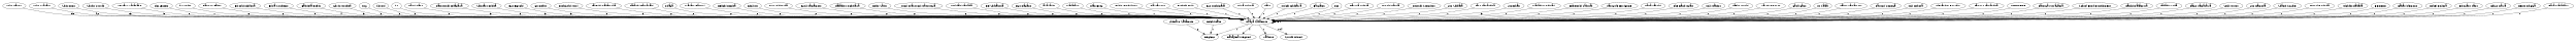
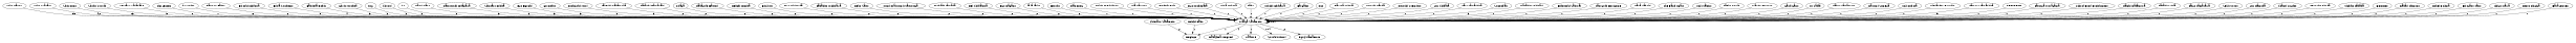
  digraph {
    fontname="DejaVu Serif"
    node [fontname="DejaVu Serif"]
    edge [fontname="DejaVu Serif"]
    "Maaya Sakamoto"
    "Nakajima Megumi"
    Negicco
    Walkure
    "Suzuki Minori"
    "Yoko Kanno"
    "Yuho Iwasato"
    "Shin Kono"
    "Shoko Suzuki"
    "Zentaro Watanabe"
    "Tim Jensen"
    "h-wonder"
    "Rasmus Faber"
    "Hiroshi Ichikura"
    "Frida Sundemo"
    "Gabriela Robin"
    "Chris Mosdell"
    troy
    Shusui
    "h's"
    "Kaori Kano"
    "Katsutoshi Kitagawa"
    "Shintaro Tokita"
    "Ryo Eguchi"
    Cornelius
    "Toshiyuki Mori"
    "Takeshi Nakatsuka"
    "Takashi Hamazaki"
    solaya
-   "Takayuki Hattori" [label="Iwasato Hattori"]
+   "Takayuki Hattori"
    "Keiichi Tomita"
    "Ginji Ito"
    "Toru Ishitsuka"
    "Ryuji Yamamoto"
    "Shintaro Sakamoto"
    "Takahito Uchisawa"
    "Neko Saito"
    "Yumi Arai/Yumi Matsutoya"
    "Toshiaki Yamada"
    "Rei Shibakusa"
    "Ryo Nagano"
    "la la larks"
-   Etsuko [label=Masakazu]
+   Etsuko
    "Alan Brey"
    "Robin Fredrikson"
    "Ola Larsson"
    "Fredeik Hult"
    "Ryo Yoshimata"
    "Mina Kubota"
    Tabo
    "Yuichi Ichikawa"
    Bargains
    Aco
    "Haruna Yokota"
    "Tomoki Kanda"
    "Atsushi Suemitsu"
    "Jun Shibata"
    "Taro Yamashita"
    Suneohair
    "Masahito Ishinari"
    "Hidetoshi Sakurai"
    "Yasuyuki Horigome"
    "Kana Yabuki"
    "The Band Apart"
    "Yoji Makino"
    "Taeko Onuki"
    "Martin Persson"
    "Caoli Cano"
    "Yu Sakai"
    "Takuo Yamamoto"
    "Kazumi Someya"
    "Yoji Kubota"
    "Alexander Borodin"
    "Tatsuro Yamashita"
    DEPAPEPE
    "Tatsuya Murayama"
    "School Food Punishment"
    "Koichi Tabo"
    "Taichi Nakamura"
    "Takahiro Iida"
    "Taiyo Yamazawa"
    "Seiji Mutou"
    "Jun Kamoda"
    "Shanti Snyder"
    "Kensuke Okuda"
    "Michiko Takada"
    GONTITI
    "Gakari Ikimono"
    "Kohei Dojima"
    "Hiroyasu Yano"
    "Ichiyo Izawa"
    "Kento Ohgiya"
-   "Hara Masakazu"
+   "Hara Masakazu" [label="Hara Jensen"]
    "Maaya Sakamoto" -> "Maaya Sakamoto" [label=104]
    "Maaya Sakamoto" -> "Nakajima Megumi" [label=4]
    "Maaya Sakamoto" -> Negicco [label=1]
    "Maaya Sakamoto" -> Walkure [label=1]
    "Maaya Sakamoto" -> "Suzuki Minori" [label=104]
    "Yoko Kanno" -> "Maaya Sakamoto" [label=95]
    "Yuho Iwasato" -> "Maaya Sakamoto" [label=42]
    "Shin Kono" -> "Maaya Sakamoto" [label=13]
    "Shoko Suzuki" -> "Maaya Sakamoto" [label=9]
    "Zentaro Watanabe" -> "Maaya Sakamoto" [label=8]
    "Tim Jensen" -> "Maaya Sakamoto" [label=7]
    "h-wonder" -> "Maaya Sakamoto" [label=6]
    "Rasmus Faber" -> "Maaya Sakamoto" [label=6]
    "Hiroshi Ichikura" -> "Maaya Sakamoto" [label=5]
    "Frida Sundemo" -> "Maaya Sakamoto" [label=4]
    "Gabriela Robin" -> "Maaya Sakamoto" [label=3]
    "Chris Mosdell" -> "Maaya Sakamoto" [label=3]
    troy -> "Maaya Sakamoto" [label=3]
    Shusui -> "Maaya Sakamoto" [label=3]
    "h's" -> "Maaya Sakamoto" [label=3]
    "Kaori Kano" -> "Maaya Sakamoto" [label=3]
    "Katsutoshi Kitagawa" -> "Maaya Sakamoto" [label=3]
    "Shintaro Tokita" -> "Maaya Sakamoto" [label=3]
    "Ryo Eguchi" -> "Maaya Sakamoto" [label=3]
    Cornelius -> "Maaya Sakamoto" [label=3]
    "Toshiyuki Mori" -> "Maaya Sakamoto" [label=3]
    "Takeshi Nakatsuka" -> "Maaya Sakamoto" [label=2]
    "Takashi Hamazaki" -> "Maaya Sakamoto" [label=2]
    solaya -> "Maaya Sakamoto" [label=2]
    "Takayuki Hattori" -> "Maaya Sakamoto" [label=2]
    "Keiichi Tomita" -> "Maaya Sakamoto" [label=2]
    "Ginji Ito" -> "Maaya Sakamoto" [label=2]
    "Toru Ishitsuka" -> "Maaya Sakamoto" [label=2]
-   "Ryuji Yamamoto" -> "Maaya Sakamoto" [label=2]
+   "Maaya Sakamoto" -> "Ryuji Yamamoto" [label=2]
    "Shintaro Sakamoto" -> Negicco [label=2]
    "Takahito Uchisawa" -> "Maaya Sakamoto" [label=2]
    "Neko Saito" -> "Maaya Sakamoto" [label=2]
    "Yumi Arai/Yumi Matsutoya" -> "Maaya Sakamoto" [label=2]
    "Toshiaki Yamada" -> "Maaya Sakamoto" [label=2]
    "Rei Shibakusa" -> "Maaya Sakamoto" [label=2]
    "Ryo Nagano" -> "Maaya Sakamoto" [label=2]
    "la la larks" -> "Maaya Sakamoto" [label=2]
    Etsuko -> "Maaya Sakamoto" [label=1]
    "Alan Brey" -> "Maaya Sakamoto" [label=1]
    "Robin Fredrikson" -> "Maaya Sakamoto" [label=1]
    "Ola Larsson" -> "Maaya Sakamoto" [label=1]
    "Fredeik Hult" -> "Maaya Sakamoto" [label=1]
    "Ryo Yoshimata" -> "Maaya Sakamoto" [label=1]
    "Mina Kubota" -> "Maaya Sakamoto" [label=1]
    Tabo -> "Maaya Sakamoto" [label=1]
    "Yuichi Ichikawa" -> "Maaya Sakamoto" [label=1]
    Bargains -> "Maaya Sakamoto" [label=1]
    Aco -> "Maaya Sakamoto" [label=1]
    "Haruna Yokota" -> "Maaya Sakamoto" [label=1]
    "Tomoki Kanda" -> "Maaya Sakamoto" [label=1]
    "Atsushi Suemitsu" -> "Maaya Sakamoto" [label=1]
    "Jun Shibata" -> "Maaya Sakamoto" [label=1]
    "Taro Yamashita" -> "Maaya Sakamoto" [label=1]
    Suneohair -> "Maaya Sakamoto" [label=3]
    "Masahito Ishinari" -> "Maaya Sakamoto" [label=1]
    "Hidetoshi Sakurai" -> "Maaya Sakamoto" [label=1]
    "Yasuyuki Horigome" -> "Maaya Sakamoto" [label=1]
    "Kana Yabuki" -> "Maaya Sakamoto" [label=1]
    "The Band Apart" -> "Maaya Sakamoto" [label=1]
    "Yoji Makino" -> "Maaya Sakamoto" [label=1]
    "Taeko Onuki" -> "Maaya Sakamoto" [label=1]
    "Martin Persson" -> "Maaya Sakamoto" [label=1]
    "Caoli Cano" -> "Maaya Sakamoto" [label=1]
    "Yu Sakai" -> "Maaya Sakamoto" [label=1]
    "Takuo Yamamoto" -> "Maaya Sakamoto" [label=1]
    "Kazumi Someya" -> "Maaya Sakamoto" [label=1]
    "Yoji Kubota" -> "Maaya Sakamoto" [label=1]
    "Alexander Borodin" -> "Maaya Sakamoto" [label=1]
-   "Tatsuro Yamashita" -> "Maaya Sakamoto" [label=1]
+   "Tatsuro Yamashita" -> "Maaya Sakamoto" [label=9]
    DEPAPEPE -> "Maaya Sakamoto" [label=1]
    "Tatsuya Murayama" -> "Maaya Sakamoto" [label=1]
    "School Food Punishment" -> "Maaya Sakamoto" [label=1]
    "Koichi Tabo" -> Negicco [label=1]
    "Taichi Nakamura" -> "Maaya Sakamoto" [label=1]
    "Takahiro Iida" -> "Maaya Sakamoto" [label=1]
    "Taiyo Yamazawa" -> "Maaya Sakamoto" [label=1]
    "Seiji Mutou" -> "Maaya Sakamoto" [label=1]
    "Jun Kamoda" -> "Maaya Sakamoto" [label=7]
    "Shanti Snyder" -> "Maaya Sakamoto" [label=1]
    "Kensuke Okuda" -> "Maaya Sakamoto" [label=1]
    "Michiko Takada" -> "Maaya Sakamoto" [label=1]
    GONTITI -> "Maaya Sakamoto" [label=1]
    "Gakari Ikimono" -> "Maaya Sakamoto" [label=1]
    "Kohei Dojima" -> "Maaya Sakamoto" [label=1]
    "Hiroyasu Yano" -> "Maaya Sakamoto" [label=1]
    "Ichiyo Izawa" -> "Maaya Sakamoto" [label=1]
    "Kento Ohgiya" -> "Maaya Sakamoto" [label=1]
    "Hara Masakazu" -> "Maaya Sakamoto" [label=1]
  }
